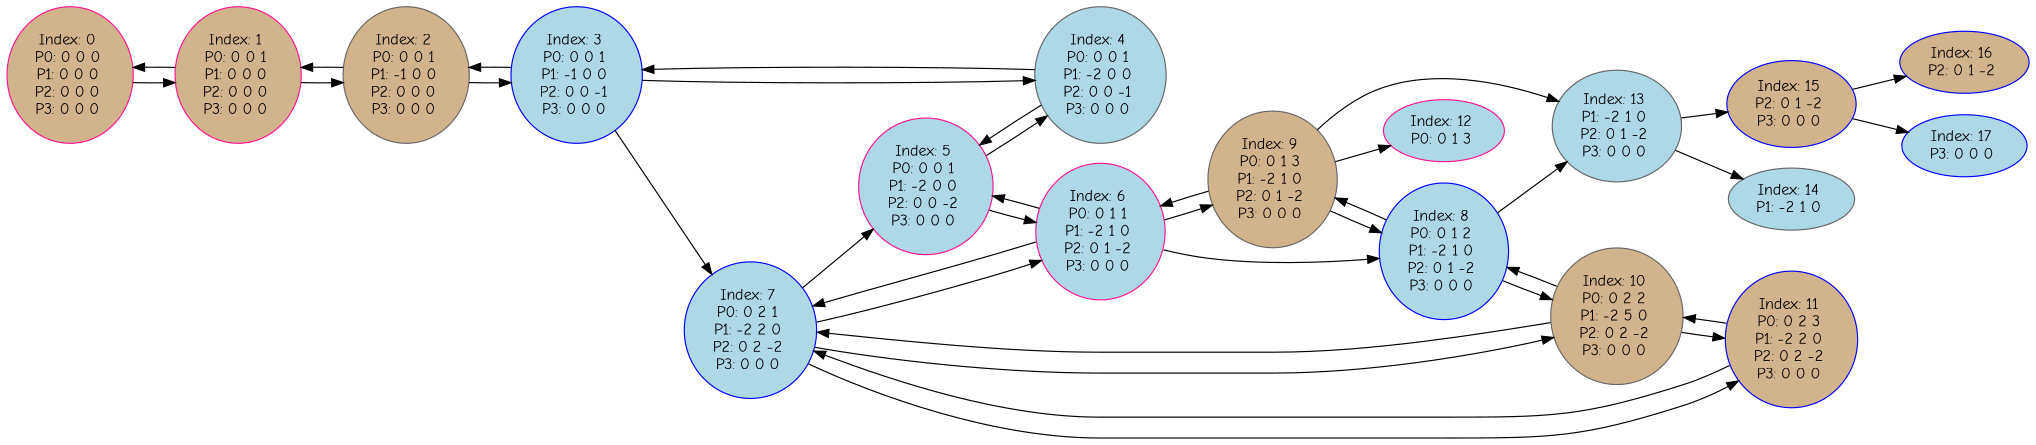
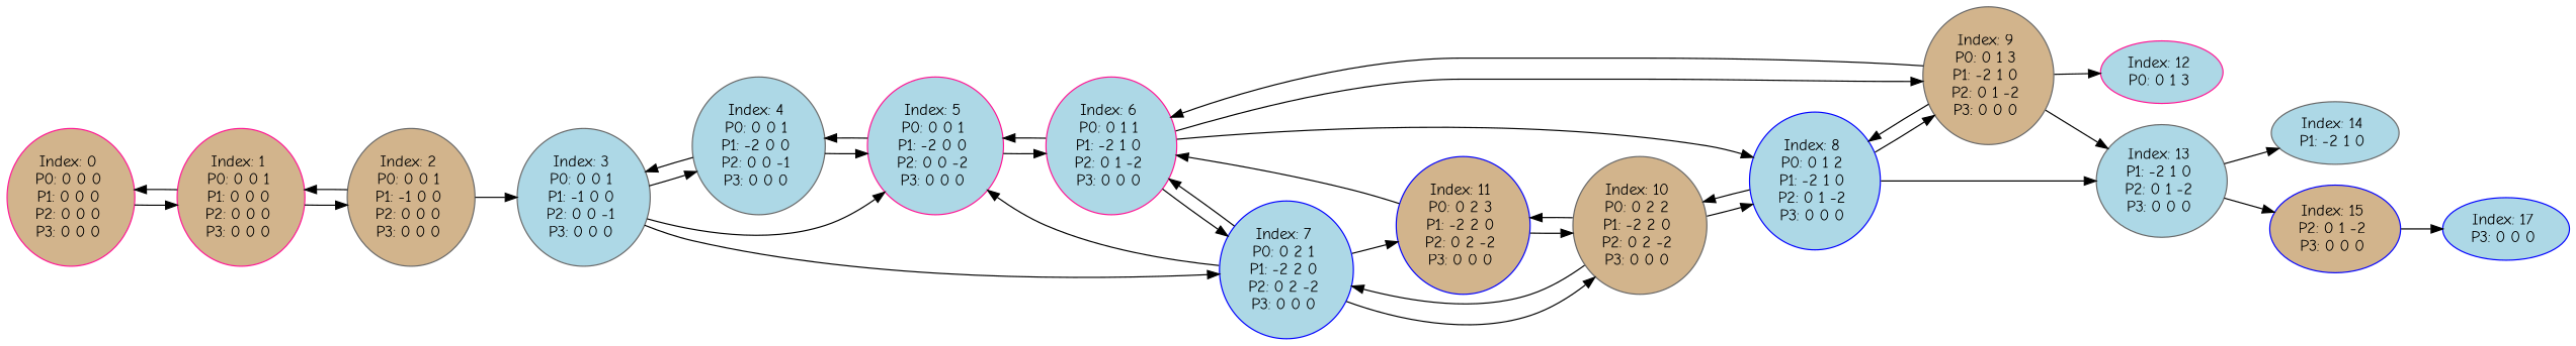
  digraph {
    color=black
    fontname="Comic Neue"
    rankdir=LR
    node [color=gray40 fillcolor=lightblue fontname="Comic Neue" style=filled]
    edge [fontname="Comic Neue"]
    n1 [color=deeppink fillcolor=tan label="Index: 0 \nP0: 0 0 0 \nP1: 0 0 0 \nP2: 0 0 0 \nP3: 0 0 0 \n"]
    n2 [color=deeppink fillcolor=tan label="Index: 1 \nP0: 0 0 1 \nP1: 0 0 0 \nP2: 0 0 0 \nP3: 0 0 0 \n"]
    n3 [fillcolor=tan label="Index: 2 \nP0: 0 0 1 \nP1: -1 0 0 \nP2: 0 0 0 \nP3: 0 0 0 \n"]
-   n4 [color=blue label="Index: 3 \nP0: 0 0 1 \nP1: -1 0 0 \nP2: 0 0 -1 \nP3: 0 0 0 \n"]
+   n4 [label="Index: 3 \nP0: 0 0 1 \nP1: -1 0 0 \nP2: 0 0 -1 \nP3: 0 0 0 \n"]
    n5 [label="Index: 4 \nP0: 0 0 1 \nP1: -2 0 0 \nP2: 0 0 -1 \nP3: 0 0 0 \n"]
    n6 [color=blue label="Index: 7 \nP0: 0 2 1 \nP1: -2 2 0 \nP2: 0 2 -2 \nP3: 0 0 0 \n"]
    n7 [color=deeppink label="Index: 5 \nP0: 0 0 1 \nP1: -2 0 0 \nP2: 0 0 -2 \nP3: 0 0 0 \n"]
    n8 [color=deeppink label="Index: 6 \nP0: 0 1 1 \nP1: -2 1 0 \nP2: 0 1 -2 \nP3: 0 0 0 \n"]
    n9 [color=blue label="Index: 8 \nP0: 0 1 2 \nP1: -2 1 0 \nP2: 0 1 -2 \nP3: 0 0 0 \n"]
    n10 [fillcolor=tan label="Index: 9 \nP0: 0 1 3 \nP1: -2 1 0 \nP2: 0 1 -2 \nP3: 0 0 0 \n"]
-   n11 [fillcolor=tan label="Index: 10 \nP0: 0 2 2 \nP1: -2 5 0 \nP2: 0 2 -2 \nP3: 0 0 0 \n"]
+   n11 [fillcolor=tan label="Index: 10 \nP0: 0 2 2 \nP1: -2 2 0 \nP2: 0 2 -2 \nP3: 0 0 0 \n"]
    n12 [color=blue fillcolor=tan label="Index: 11 \nP0: 0 2 3 \nP1: -2 2 0 \nP2: 0 2 -2 \nP3: 0 0 0 \n"]
    n13 [label="Index: 13 \nP1: -2 1 0 \nP2: 0 1 -2 \nP3: 0 0 0 \n"]
    n14 [color=deeppink label="Index: 12 \nP0: 0 1 3 \n"]
    n15 [label="Index: 14 \nP1: -2 1 0 \n"]
    n16 [color=blue fillcolor=tan label="Index: 15 \nP2: 0 1 -2 \nP3: 0 0 0 \n"]
-   n17 [color=blue fillcolor=tan label="Index: 16 \nP2: 0 1 -2 \n"]
    n18 [color=blue label="Index: 17 \nP3: 0 0 0 \n"]
    n1 -> n2
    n2 -> n1
    n2 -> n3
    n3 -> n2
    n3 -> n4
-   n4 -> n3
+   n4 -> n7
    n4 -> n5
    n4 -> n6
    n5 -> n4
    n5 -> n7
    n6 -> n7
    n6 -> n8
    n6 -> n11
    n6 -> n12
    n7 -> n5
    n7 -> n8
    n8 -> n6
    n8 -> n7
    n8 -> n9
    n8 -> n10
    n9 -> n10
    n9 -> n11
    n9 -> n13
    n10 -> n8
    n10 -> n9
    n10 -> n13
    n10 -> n14
    n11 -> n6
    n11 -> n9
    n11 -> n12
-   n12 -> n6
+   n12 -> n8
    n12 -> n11
    n13 -> n15
    n13 -> n16
-   n16 -> n17
    n16 -> n18
  }
